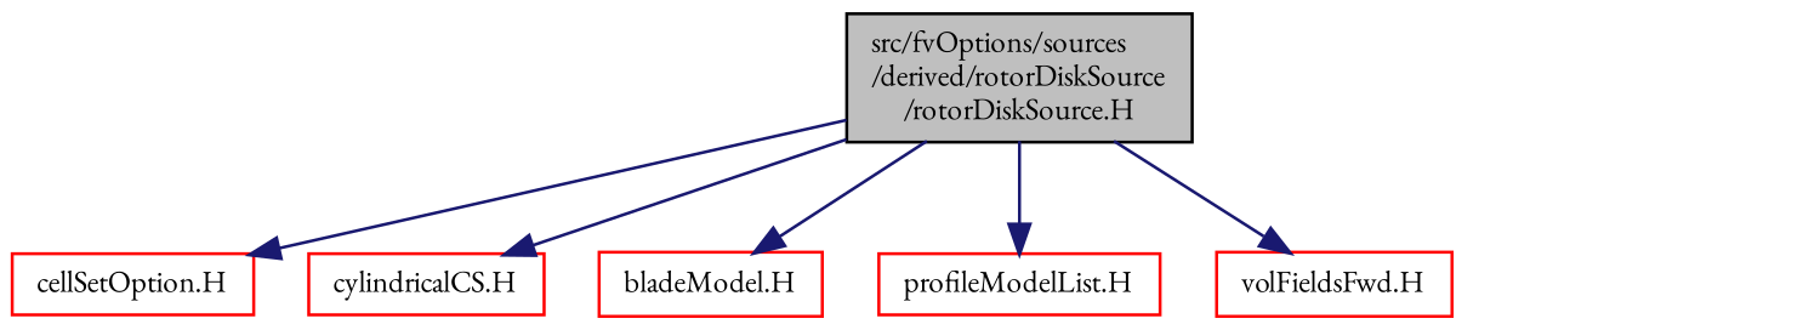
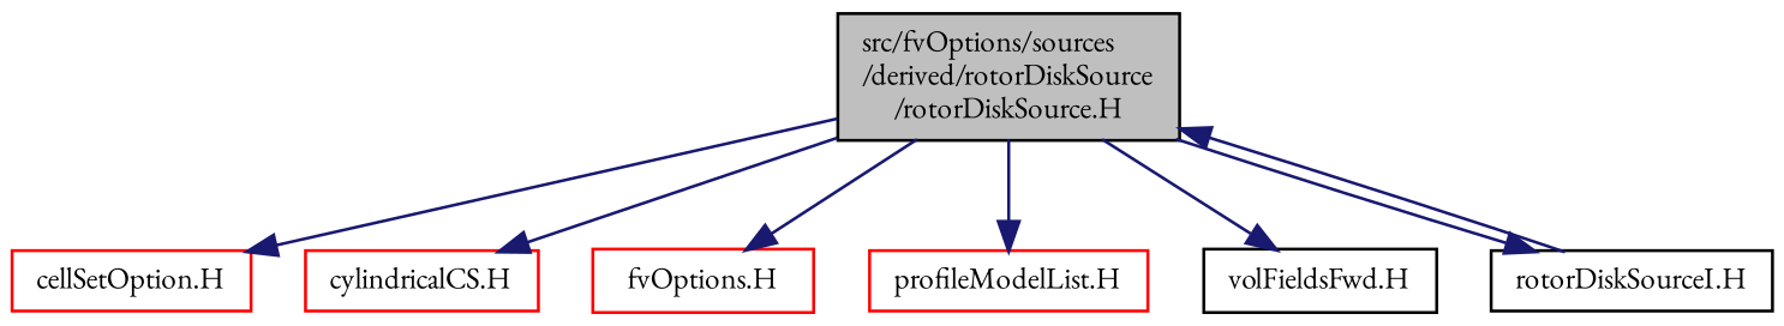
  digraph {
    fontname="EB Garamond"
    node [color=red fontname="EB Garamond" fontsize=10 shape=record]
    edge [color=midnightblue fontname="EB Garamond" fontsize=10 labelfontname=Helvetica labelfontsize=10 style=solid]
    n1 [color=black fillcolor=grey75 fontcolor=black height=0.2 label="src/fvOptions/sources\l/derived/rotorDiskSource\l/rotorDiskSource.H" style=filled width=0.4]
    n2 [height=0.2 label="cellSetOption.H" width=0.4]
    n3 [height=0.2 label="cylindricalCS.H" width=0.4]
-   n4 [height=0.2 label="bladeModel.H" width=0.4]
+   n4 [height=0.2 label="fvOptions.H" width=0.4]
    n5 [height=0.2 label="profileModelList.H" width=0.4]
-   n6 [height=0.2 label="volFieldsFwd.H" width=0.4]
+   n6 [color=black height=0.2 label="volFieldsFwd.H" width=0.4]
+   n7 [color=black height=0.2 label="rotorDiskSourceI.H" width=0.4]
    n1 -> n2
    n1 -> n3
    n1 -> n4
    n1 -> n5
    n1 -> n6
+   n1 -> n7
+   n7 -> n1
  }
